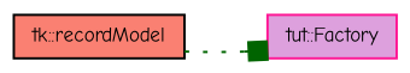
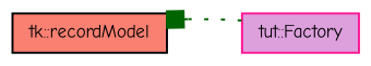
  digraph {
    rankdir=LR
    fontname="Comic Neue"
    node [fontname="Comic Neue" fontsize=9 shape=record style=filled]
    n1 [color=black fillcolor=salmon fontcolor=black height=0.2 label="tk::recordModel" width=0.4]
    n2 [color=deeppink height=0.2 label="tut::Factory" width=0.4 fillcolor=plum]
-   n1 -> n2 [color=darkgreen fontname="Comic Neue" fontsize=9 labelfontname="sans-serif" labelfontsize=9 style=dotted arrowhead=box]
+   n2 -> n1 [color=darkgreen fontname="Comic Neue" fontsize=9 labelfontname="sans-serif" labelfontsize=9 style=dotted arrowhead=box]
  }
